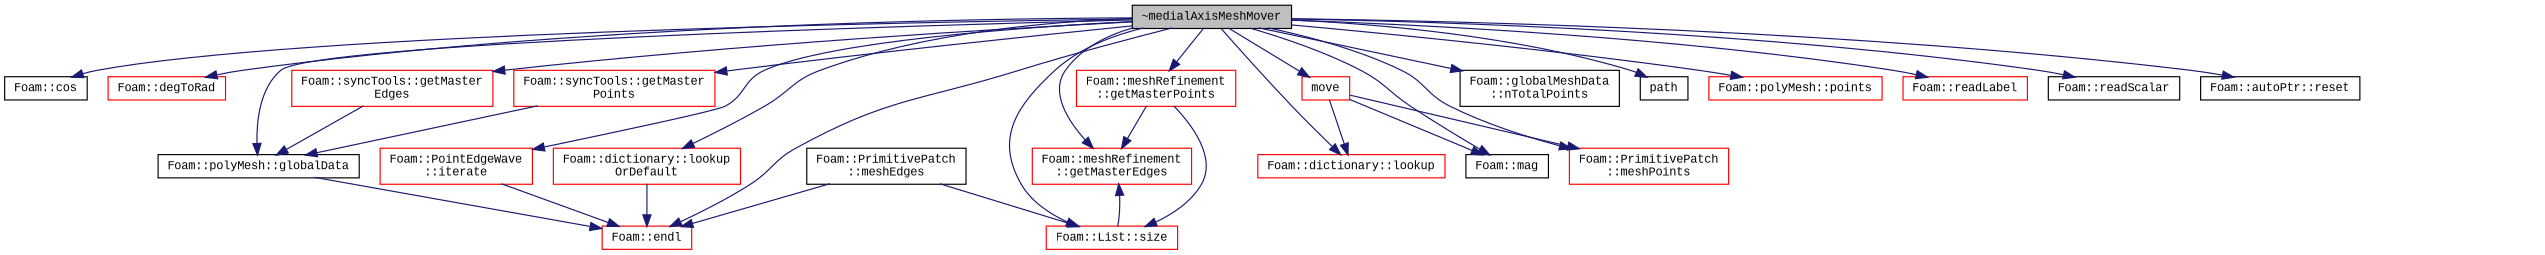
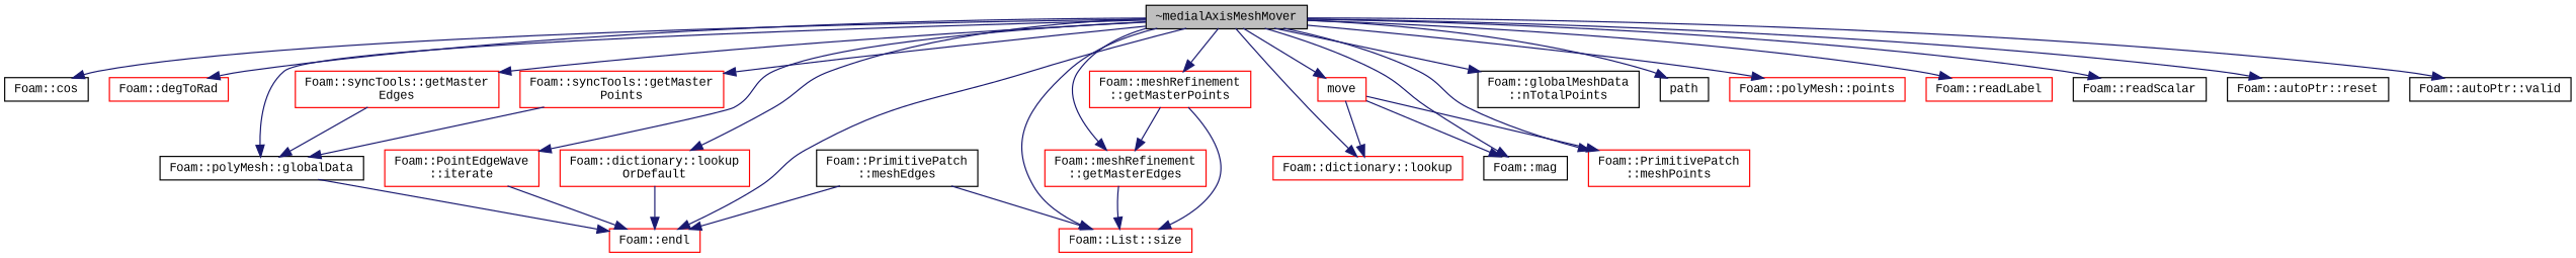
  digraph {
    fontname="Liberation Mono"
    rankdir=TB
    node [color=red fontname="Liberation Mono" fontsize=10 shape=record]
    edge [color=midnightblue fontname="Liberation Mono" fontsize=10 labelfontname=Helvetica labelfontsize=10 style=solid]
    n1 [color=black fillcolor=grey75 fontcolor=black height=0.2 label="~medialAxisMeshMover" style=filled width=0.4]
    n2 [color=black height=0.2 label="Foam::cos" width=0.4]
    n3 [height=0.2 label="Foam::degToRad" width=0.4]
    n4 [height=0.2 label="Foam::endl" width=0.4]
    n5 [height=0.2 label="Foam::syncTools::getMaster\lEdges" width=0.4]
    n6 [color=black height=0.2 label="Foam::polyMesh::globalData" width=0.4]
    n7 [height=0.2 label="Foam::meshRefinement\l::getMasterEdges" width=0.4]
    n8 [height=0.2 label="Foam::List::size" width=0.4]
    n9 [height=0.2 label="Foam::syncTools::getMaster\lPoints" width=0.4]
    n10 [height=0.2 label="Foam::meshRefinement\l::getMasterPoints" width=0.4]
    n11 [height=0.2 label="Foam::PointEdgeWave\l::iterate" width=0.4]
    n12 [height=0.2 label="Foam::dictionary::lookup" width=0.4]
    n13 [height=0.2 label="Foam::dictionary::lookup\lOrDefault" width=0.4]
    n14 [color=black height=0.2 label="Foam::mag" width=0.4]
    n15 [height=0.2 label="Foam::PrimitivePatch\l::meshPoints" width=0.4]
    n16 [height=0.2 label=move width=0.4]
    n17 [color=black height=0.2 label="Foam::globalMeshData\l::nTotalPoints" width=0.4]
    n18 [color=black height=0.2 label=path width=0.4]
    n19 [height=0.2 label="Foam::polyMesh::points" width=0.4]
    n20 [height=0.2 label="Foam::readLabel" width=0.4]
    n21 [color=black height=0.2 label="Foam::readScalar" width=0.4]
    n22 [color=black height=0.2 label="Foam::autoPtr::reset" width=0.4]
+   n23 [color=black height=0.2 label="Foam::autoPtr::valid" width=0.4]
    n24 [color=black height=0.2 label="Foam::PrimitivePatch\l::meshEdges" width=0.4]
    n1 -> n2
    n1 -> n3
    n1 -> n4
    n1 -> n5
    n1 -> n6
    n1 -> n7
    n1 -> n8
    n1 -> n9
    n1 -> n10
    n1 -> n11
    n1 -> n12
    n1 -> n13
    n1 -> n14
    n1 -> n15
    n1 -> n16
    n1 -> n17
    n1 -> n18
    n1 -> n19
    n1 -> n20
    n1 -> n21
    n1 -> n22
+   n1 -> n23
    n5 -> n6
    n6 -> n4
-   n8 -> n7
+   n7 -> n8
    n9 -> n6
    n10 -> n7
    n10 -> n8
    n11 -> n4
    n13 -> n4
    n16 -> n12
    n16 -> n14
    n16 -> n15
    n24 -> n4
    n24 -> n8
  }
